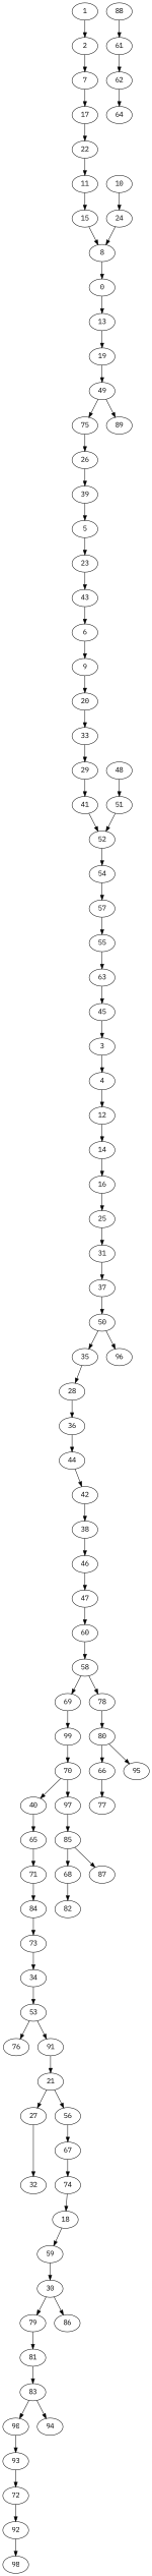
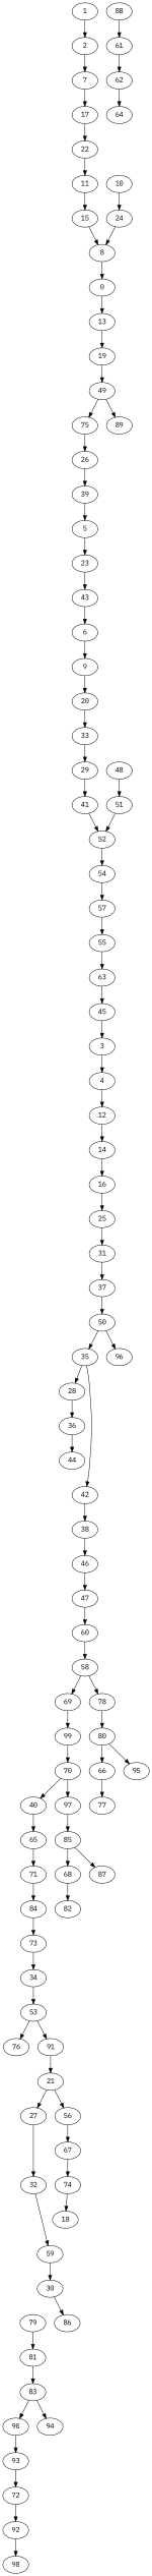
  digraph {
    fontname="IBM Plex Mono"
    node [fontname="IBM Plex Mono"]
    edge [fontname="IBM Plex Mono"]
    1
    2
    7
    17
    22
    11
    15
    8
    10
    24
    0
    13
    19
    49
    75
    89
    26
    39
    5
    23
    43
    6
    9
    20
    33
    29
    41
    52
    48
    51
    54
    57
    55
    63
    45
    3
    4
    12
    14
    16
    25
    31
    37
    50
    35
    96
    28
    36
    44
    42
    38
    46
    47
    60
    58
    69
    78
    99
    80
    70
    40
    97
    65
    71
    85
    84
    73
    34
    53
    76
    91
    21
    27
    56
    32
    67
    74
    18
    59
    30
    79
    86
    81
    83
    90
    94
    88
    61
    93
    72
    92
    98
    62
    64
    68
    87
    82
    66
    95
    77
    1 -> 2
    2 -> 7
    7 -> 17
    17 -> 22
    22 -> 11
    11 -> 15
    15 -> 8
    8 -> 0
    10 -> 24
    24 -> 8
    0 -> 13
    13 -> 19
    19 -> 49
    49 -> 75
    49 -> 89
    75 -> 26
    26 -> 39
    39 -> 5
    5 -> 23
    23 -> 43
    43 -> 6
    6 -> 9
    9 -> 20
    20 -> 33
    33 -> 29
    29 -> 41
    41 -> 52
    52 -> 54
    48 -> 51
    51 -> 52
    54 -> 57
    57 -> 55
    55 -> 63
    63 -> 45
    45 -> 3
    3 -> 4
    4 -> 12
    12 -> 14
    14 -> 16
    16 -> 25
    25 -> 31
    31 -> 37
    37 -> 50
    50 -> 35
    50 -> 96
    35 -> 28
    28 -> 36
    36 -> 44
-   44 -> 42
+   35 -> 42
    42 -> 38
    38 -> 46
    46 -> 47
    47 -> 60
    60 -> 58
    58 -> 69
    58 -> 78
    69 -> 99
    78 -> 80
    99 -> 70
    80 -> 66
    80 -> 95
    70 -> 40
    70 -> 97
    40 -> 65
    97 -> 85
    65 -> 71
    71 -> 84
    85 -> 68
    85 -> 87
    84 -> 73
    73 -> 34
    34 -> 53
    53 -> 76
    53 -> 91
    91 -> 21
    21 -> 27
    21 -> 56
    27 -> 32
    56 -> 67
    67 -> 74
    74 -> 18
-   18 -> 59
+   32 -> 59
    59 -> 30
-   30 -> 79
    30 -> 86
    79 -> 81
    81 -> 83
    83 -> 90
    83 -> 94
    90 -> 93
    88 -> 61
    61 -> 62
    93 -> 72
    72 -> 92
    92 -> 98
    62 -> 64
    68 -> 82
    66 -> 77
  }
